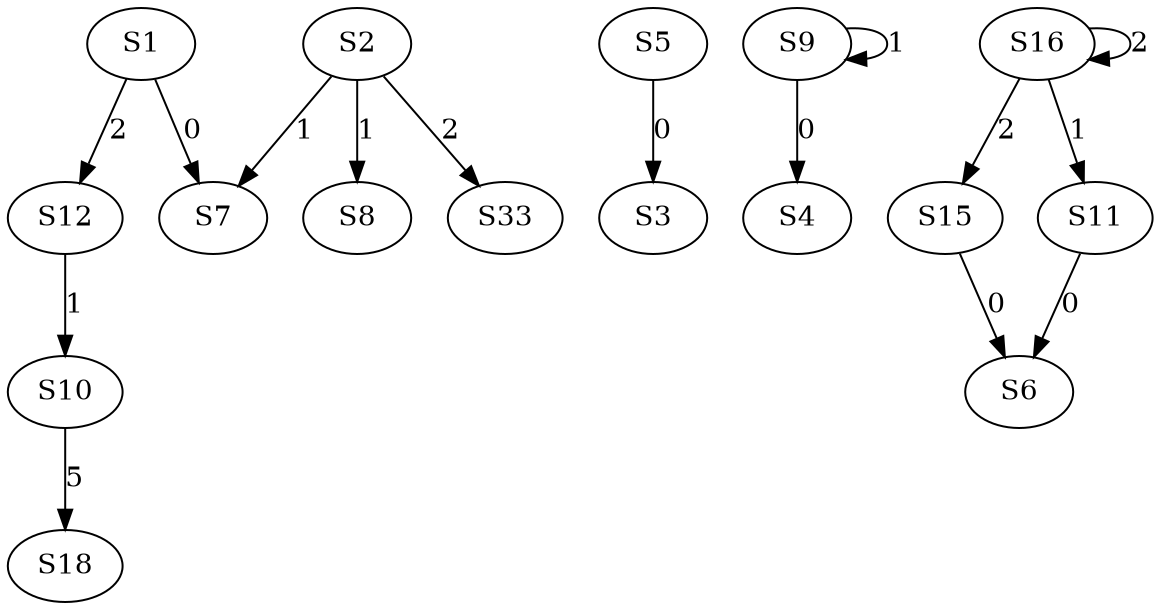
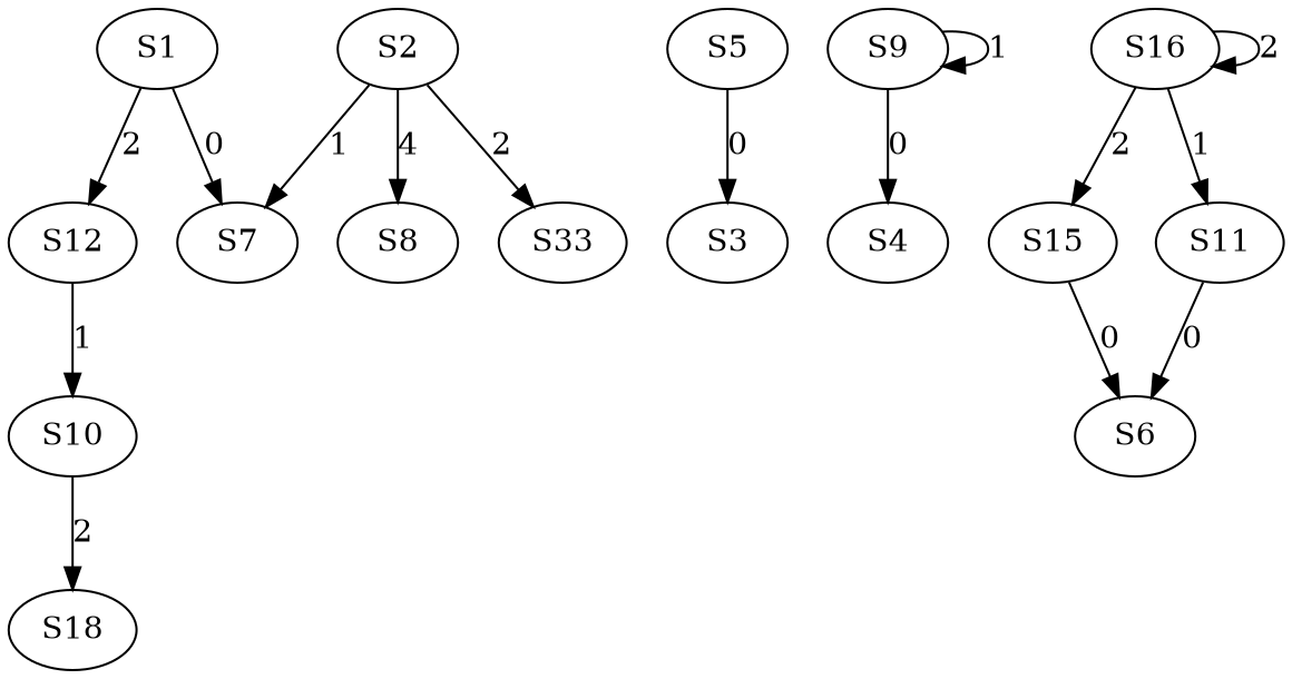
  strict digraph {
    S1
    S12
    S7
    S2
    S8
    n6 [label=S33]
    S10
    S5
    S3
    S9
    S4
    n12 [label=S18]
    S15
    S6
    S16
    S11
    S1 -> S12 [label=2]
    S1 -> S7 [label=0]
    S12 -> S10 [label=1]
    S2 -> S7 [label=1]
-   S2 -> S8 [label=1]
+   S2 -> S8 [label=4]
    S2 -> n6 [label=2]
-   S10 -> n12 [label=5]
+   S10 -> n12 [label=2]
    S5 -> S3 [label=0]
    S9 -> S9 [label=1]
    S9 -> S4 [label=0]
    S15 -> S6 [label=0]
    S16 -> S15 [label=2]
    S16 -> S16 [label=2]
    S16 -> S11 [label=1]
    S11 -> S6 [label=0]
  }
